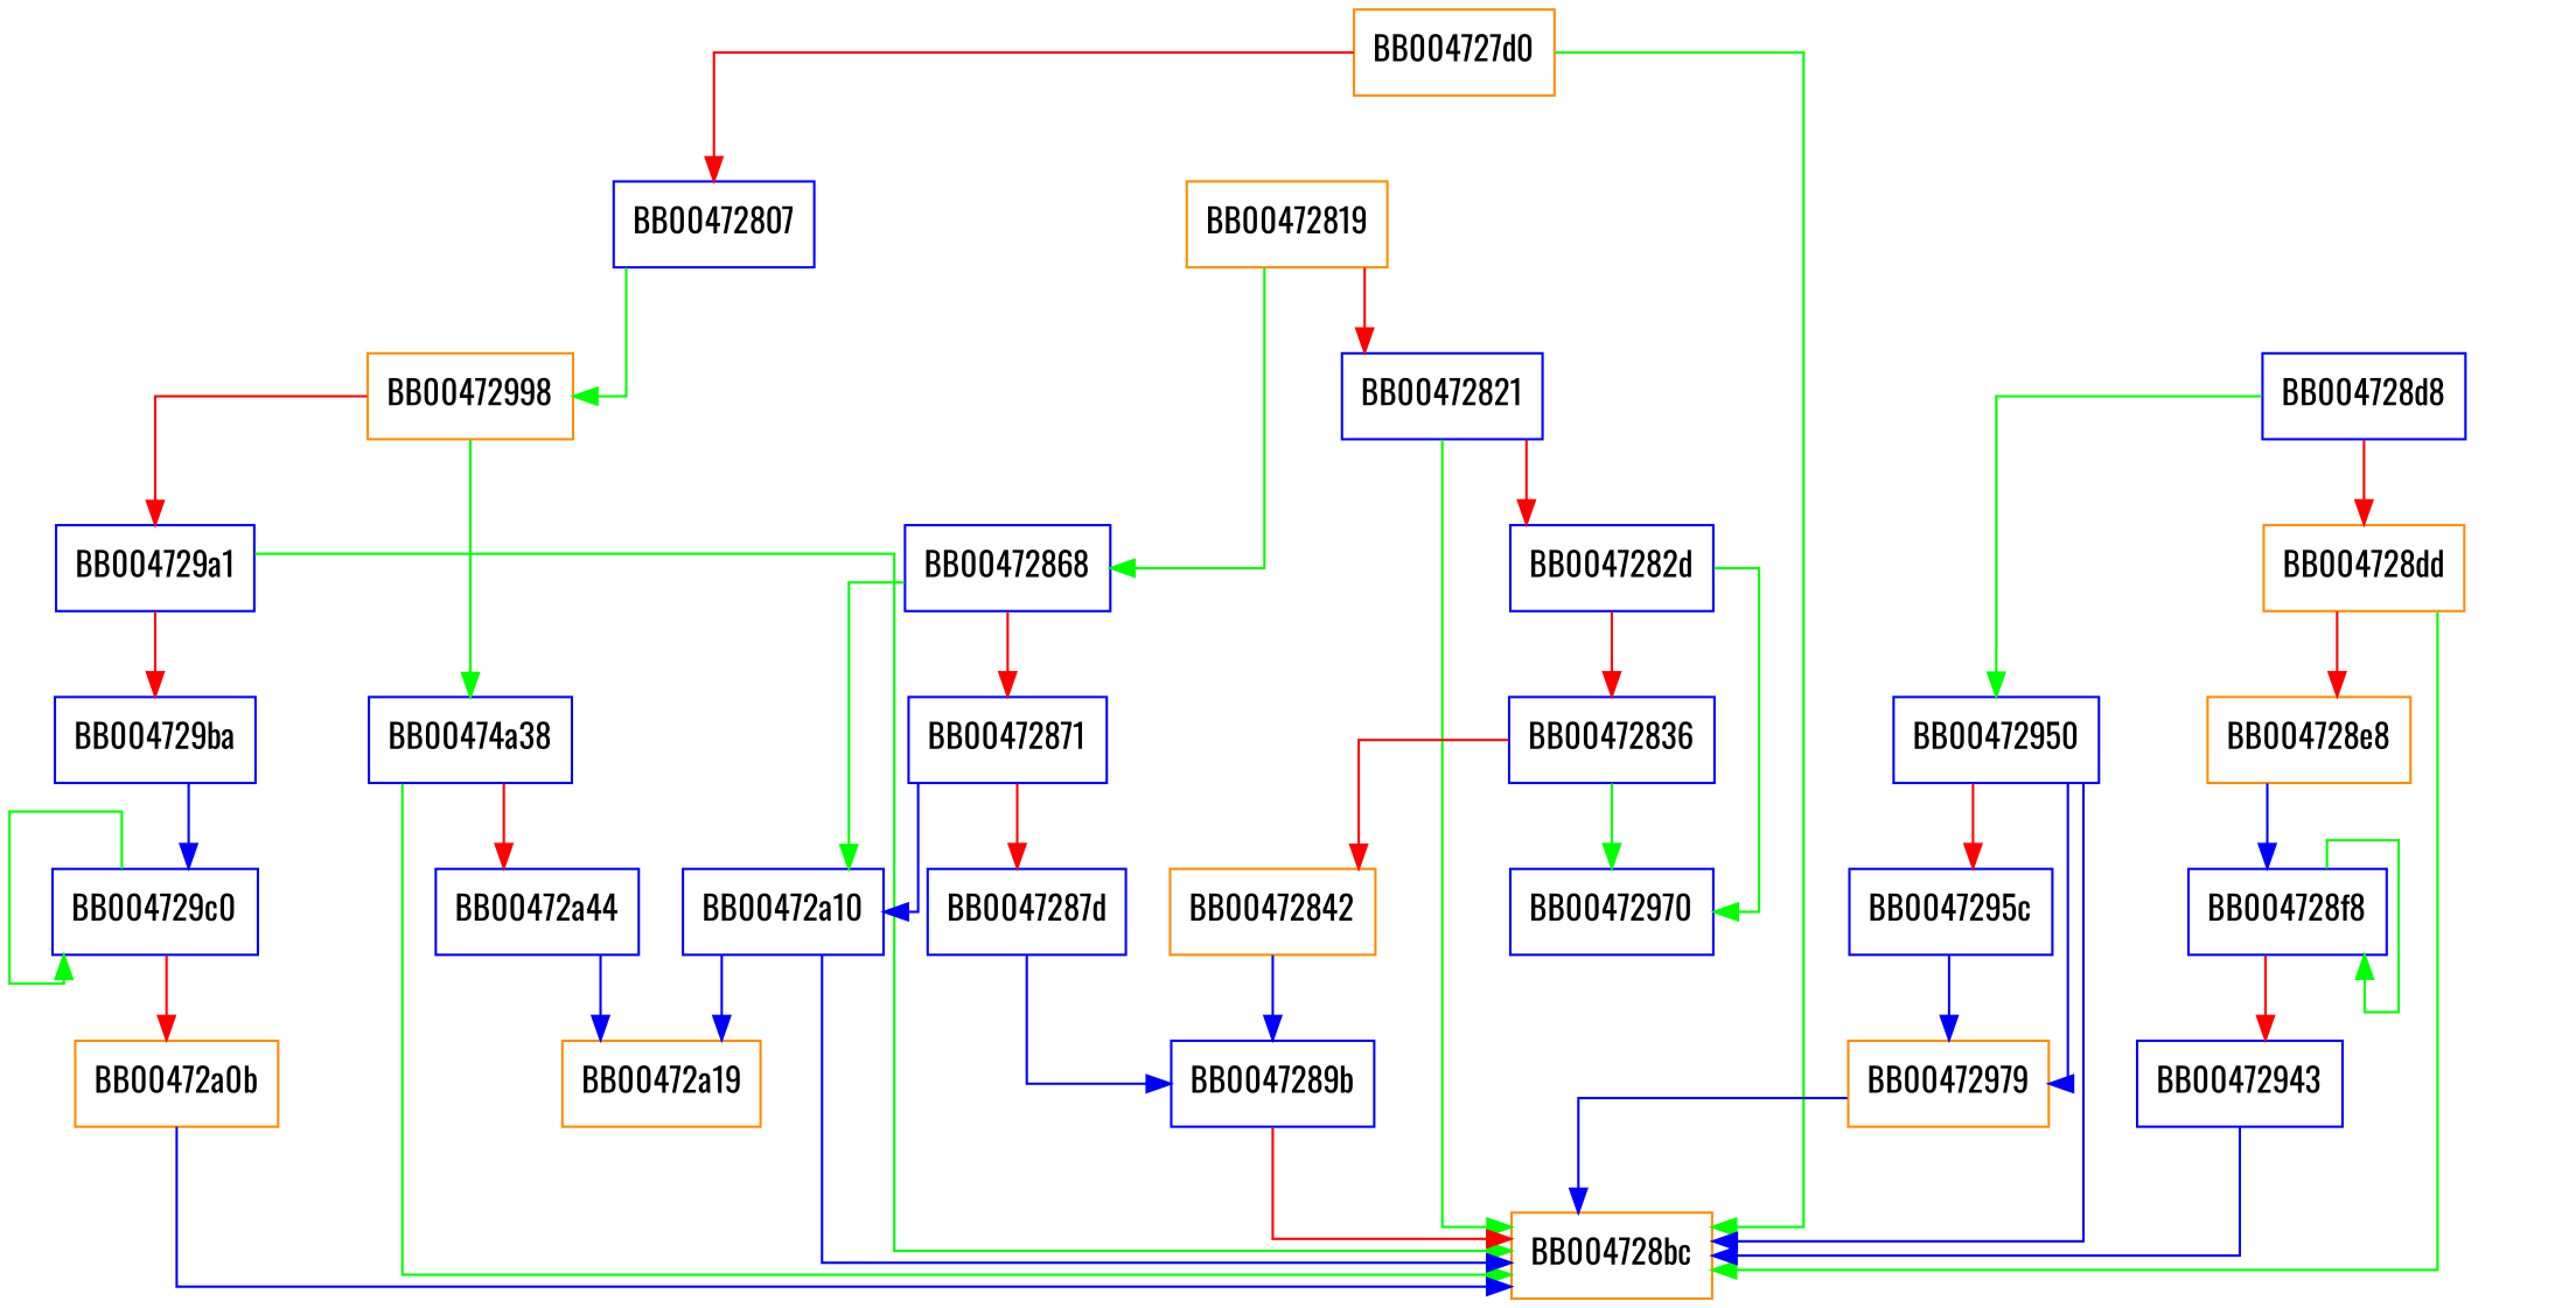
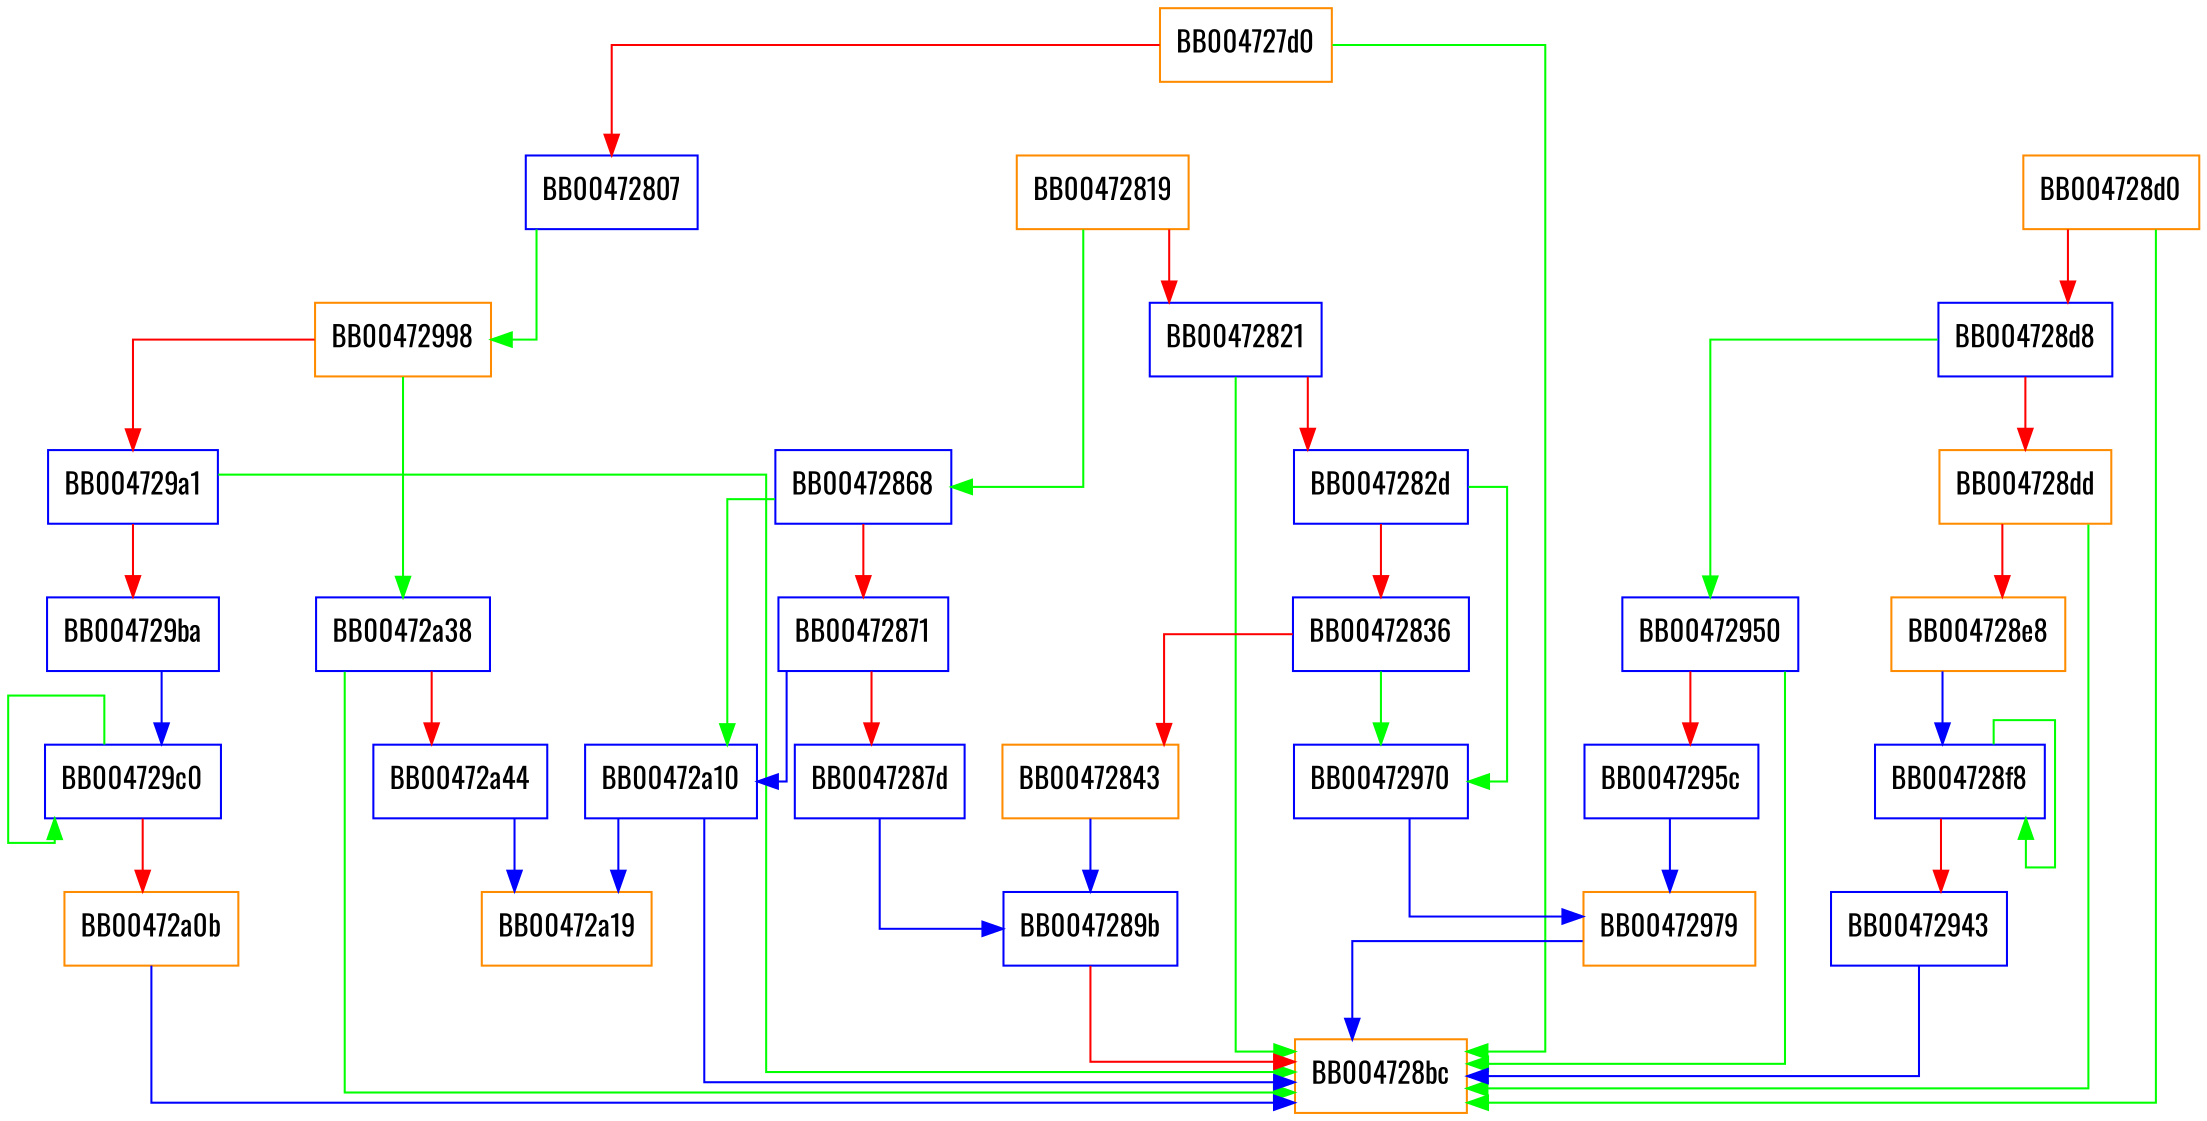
  digraph {
    fontname=Oswald
    splines=ortho
    node [color=blue fontname=Oswald shape=box]
    edge [color=red fontname=Oswald]
    BB004727d0 [color=darkorange]
    BB004728bc [color=darkorange]
    BB00472807
    BB00472998 [color=darkorange]
-   BB00472a38 [label=BB00474a38]
+   BB00472a38
    BB004729a1
    BB00472a44
    BB004729ba
+   BB004728d0 [color=darkorange]
    BB004728d8
    BB00472819 [color=darkorange]
    BB00472868
    BB00472821
    BB00472950
    BB004728dd [color=darkorange]
    BB00472a10
    BB00472871
    BB0047282d
    BB00472a19 [color=darkorange]
    BB0047287d
    BB00472970
    BB00472836
    BB00472979 [color=darkorange]
-   BB00472842 [color=darkorange]
+   BB00472842 [color=darkorange label=BB00472843]
    BB0047289b
    BB0047295c
    BB004728e8 [color=darkorange]
    BB004728f8
    BB00472943
    BB004729c0
    BB00472a0b [color=darkorange]
    BB004727d0 -> BB004728bc [color=green]
    BB004727d0 -> BB00472807
    BB00472807 -> BB00472998 [color=green]
    BB00472998 -> BB00472a38 [color=green]
    BB00472998 -> BB004729a1
    BB00472a38 -> BB004728bc [color=green]
    BB00472a38 -> BB00472a44
    BB004729a1 -> BB004728bc [color=green]
    BB004729a1 -> BB004729ba
    BB00472a44 -> BB00472a19 [color=blue]
    BB004729ba -> BB004729c0 [color=blue]
+   BB004728d0 -> BB004728bc [color=green]
+   BB004728d0 -> BB004728d8
    BB004728d8 -> BB00472950 [color=green]
    BB004728d8 -> BB004728dd
    BB00472819 -> BB00472868 [color=green]
    BB00472819 -> BB00472821
    BB00472868 -> BB00472a10 [color=green]
    BB00472868 -> BB00472871
    BB00472821 -> BB004728bc [color=green]
    BB00472821 -> BB0047282d
-   BB00472950 -> BB004728bc [color=blue]
+   BB00472950 -> BB004728bc [color=green]
    BB00472950 -> BB0047295c
    BB004728dd -> BB004728bc [color=green]
    BB004728dd -> BB004728e8
    BB00472a10 -> BB004728bc [color=blue]
    BB00472a10 -> BB00472a19 [color=blue]
    BB00472871 -> BB00472a10 [color=blue]
    BB00472871 -> BB0047287d
    BB0047282d -> BB00472970 [color=green]
    BB0047282d -> BB00472836
    BB0047287d -> BB0047289b [color=blue]
-   BB00472950 -> BB00472979 [color=blue]
+   BB00472970 -> BB00472979 [color=blue]
    BB00472836 -> BB00472970 [color=green]
    BB00472836 -> BB00472842
    BB00472979 -> BB004728bc [color=blue]
    BB00472842 -> BB0047289b [color=blue]
    BB0047289b -> BB004728bc
    BB0047295c -> BB00472979 [color=blue]
    BB004728e8 -> BB004728f8 [color=blue]
    BB004728f8 -> BB004728f8 [color=green]
    BB004728f8 -> BB00472943
    BB00472943 -> BB004728bc [color=blue]
    BB004729c0 -> BB004729c0 [color=green]
    BB004729c0 -> BB00472a0b
    BB00472a0b -> BB004728bc [color=blue]
  }
